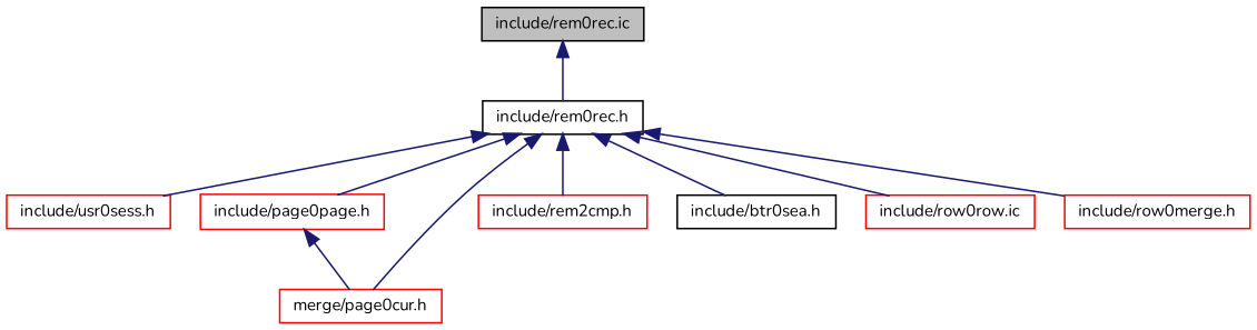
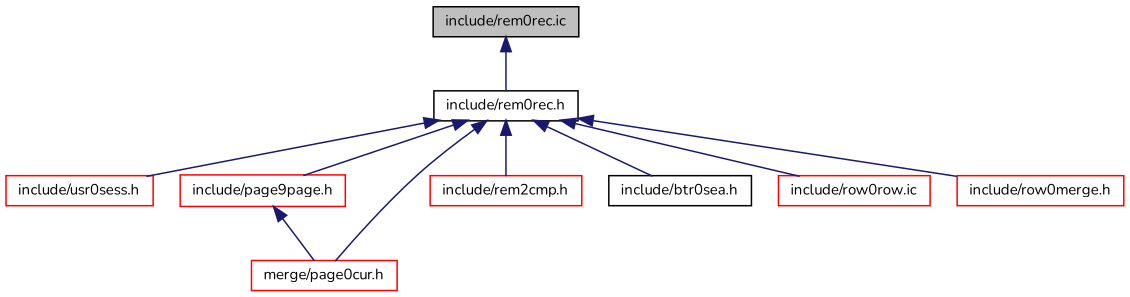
  digraph {
    fontname=Nunito
    node [color=red fontname=Nunito fontsize=10 shape=record]
    edge [color=midnightblue dir=back fontname=Nunito fontsize=10 labelfontname=FreeSans labelfontsize=10 style=solid]
    n1 [color=black fillcolor=grey75 fontcolor=black height=0.2 label="include/rem0rec.ic" style=filled width=0.4]
    n2 [color=black height=0.2 label="include/rem0rec.h" width=0.4]
    n3 [height=0.2 label="include/usr0sess.h" width=0.4]
-   n4 [height=0.2 label="include/page0page.h" width=0.4]
+   n4 [height=0.2 label="include/page9page.h" width=0.4]
    n5 [height=0.2 label="merge/page0cur.h" width=0.4]
    n6 [height=0.2 label="include/rem2cmp.h" width=0.4]
    n7 [color=black height=0.2 label="include/btr0sea.h" width=0.4]
    n8 [height=0.2 label="include/row0row.ic" width=0.4]
    n9 [height=0.2 label="include/row0merge.h" width=0.4]
    n1 -> n2
    n2 -> n3
    n2 -> n4
    n2 -> n5
    n2 -> n6
    n2 -> n7
    n2 -> n8
    n2 -> n9
    n4 -> n5
  }
